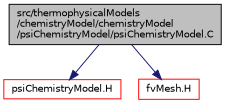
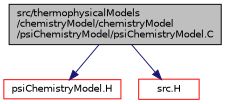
  digraph {
    node [color=red fontname=Helvetica fontsize=10 shape=record]
    edge [color=midnightblue fontname=Helvetica fontsize=10 labelfontname=Helvetica labelfontsize=10 style=solid]
    n1 [color=black fillcolor=grey75 fontcolor=black height=0.2 label="src/thermophysicalModels\l/chemistryModel/chemistryModel\l/psiChemistryModel/psiChemistryModel.C" style=filled width=0.4]
    n2 [height=0.2 label="psiChemistryModel.H" width=0.4]
-   n3 [height=0.2 label="fvMesh.H" width=0.4]
+   n3 [height=0.2 label="src.H" width=0.4]
    n1 -> n2
    n1 -> n3
  }
